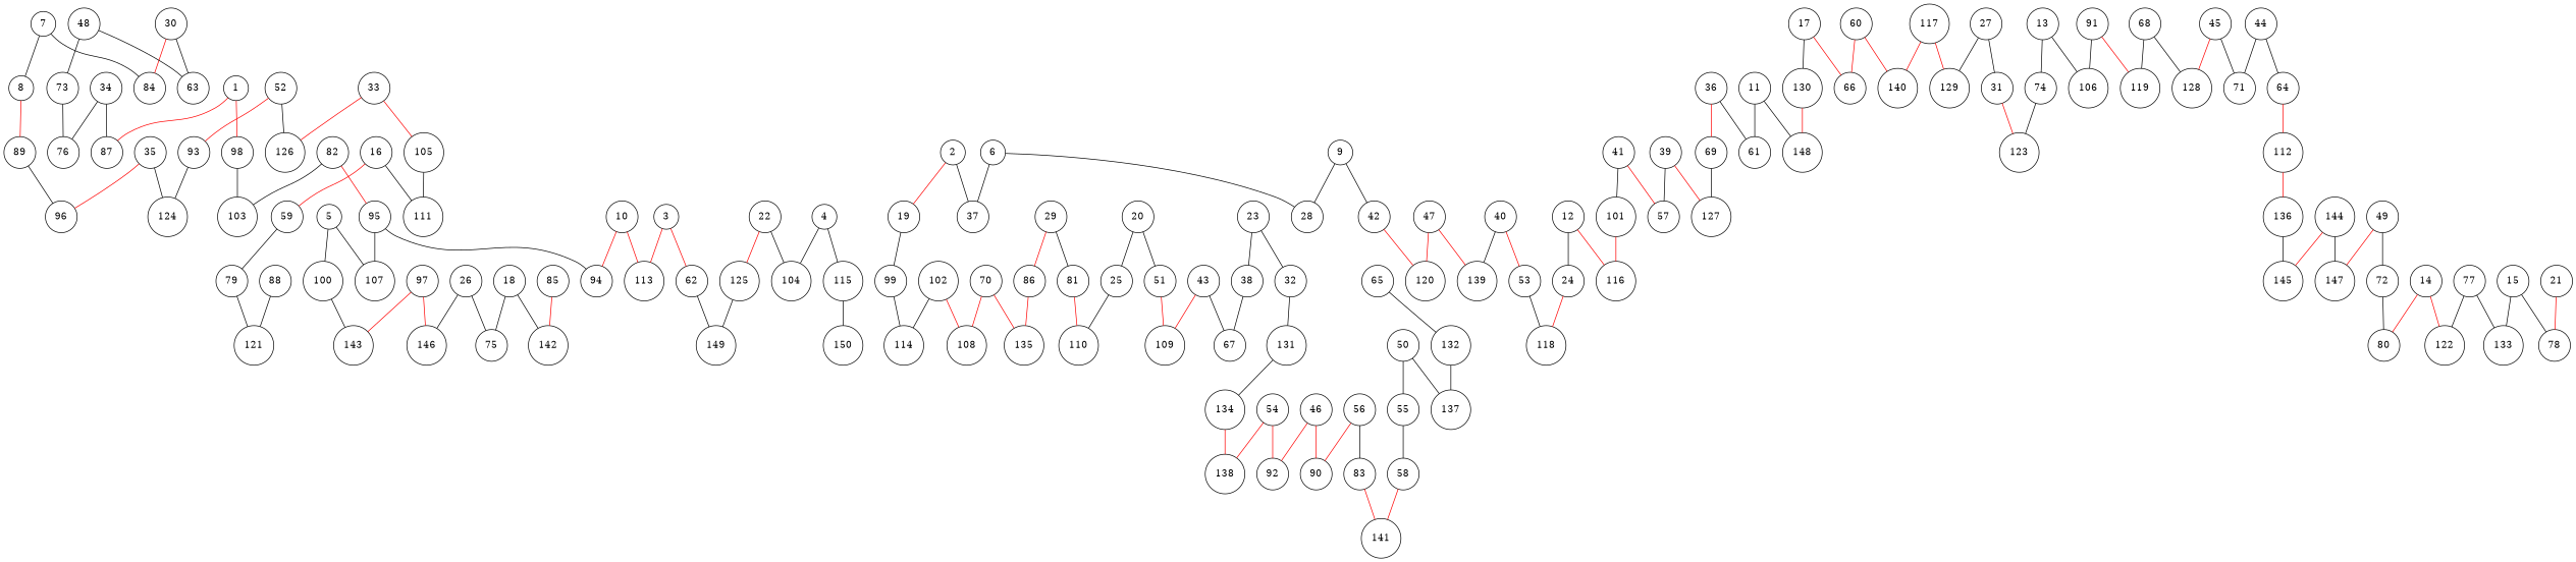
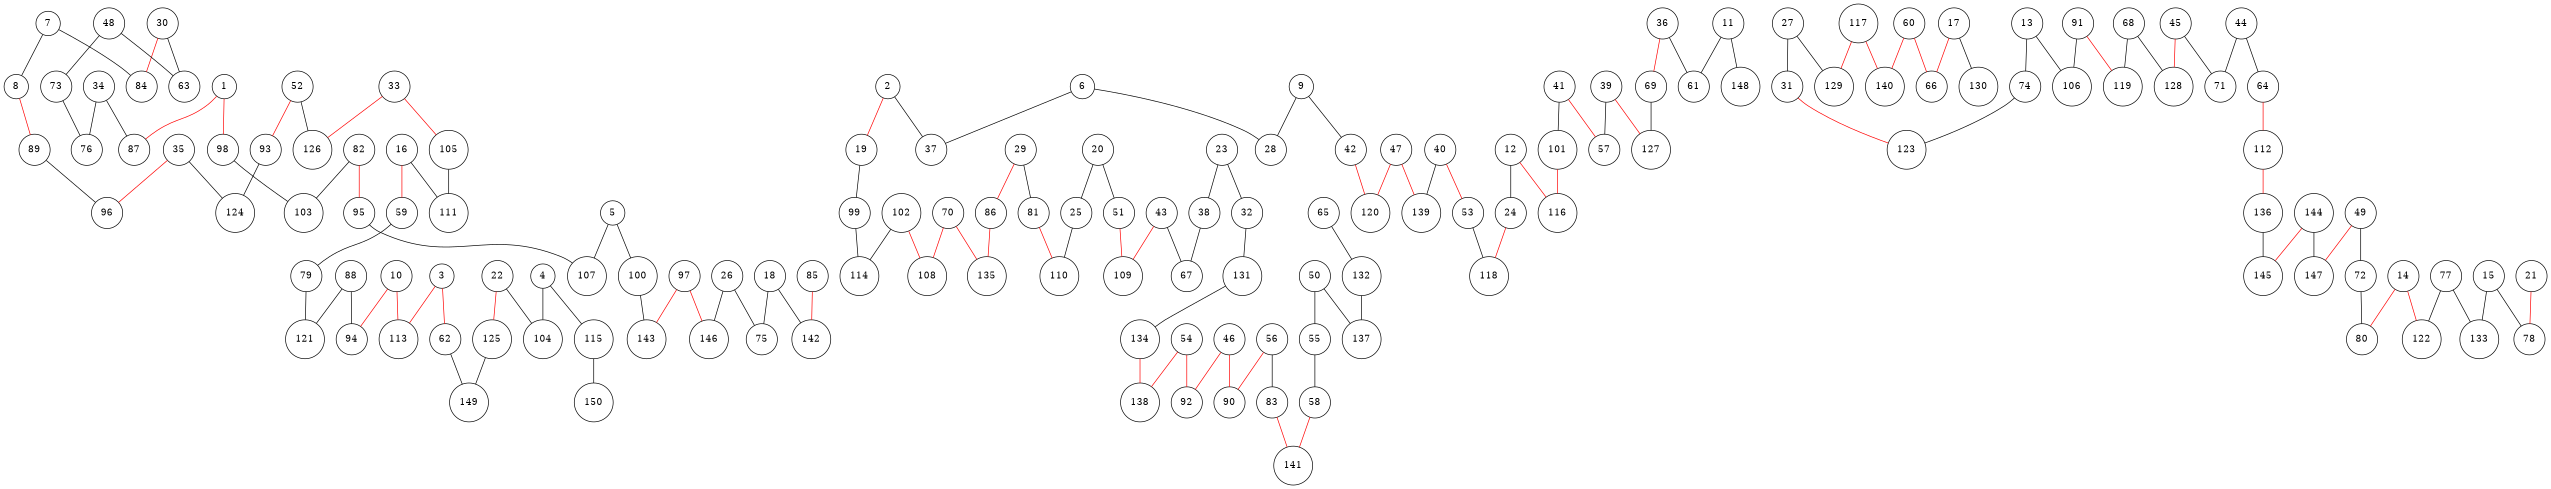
  graph {
    node [fillcolor=white shape=circle]
    edge [color=black]
    1
    87
    98
    103
    2
    19
    37
    99
    3
    62
    113
    149
    4
    104
    115
    150
    5
    100
    107
    143
    6
    28
    7
    8
    84
    89
    96
    9
    42
    120
    10
    94
    11
    61
    148
    12
    24
    116
    118
    13
    74
    106
    123
    14
    80
    122
    15
    78
    133
    16
    59
    111
    79
    17
    66
    130
    18
    75
    142
    114
    20
    25
    51
    110
    109
    21
    22
    125
    23
    32
    38
    131
    67
    26
    146
    27
    31
    129
    29
    81
    86
    135
    30
    63
    134
    33
    105
    126
    34
    76
    35
    124
    36
    69
    127
    39
    57
    40
    53
    139
    41
    101
    43
    44
    64
    71
    112
    45
    128
    46
    90
    92
    47
    48
    73
    49
    72
    147
    50
    55
    137
    58
    52
    93
    54
    138
    141
    56
    83
    121
    60
    140
    136
    65
    132
    85
    68
    119
    70
    108
    77
    82
    95
    88
    91
    97
    102
    145
    117
    144
    1 -- 87 [color=red]
    1 -- 98 [color=red]
    98 -- 103
    2 -- 19 [color=red]
    2 -- 37
    19 -- 99
    99 -- 114
    3 -- 62 [color=red]
    3 -- 113 [color=red]
    62 -- 149
    4 -- 104
    4 -- 115
    115 -- 150
    5 -- 100
    5 -- 107
    100 -- 143
    6 -- 37
    6 -- 28
    7 -- 8
    7 -- 84
    8 -- 89 [color=red]
    89 -- 96
    9 -- 28
    9 -- 42
    42 -- 120 [color=red]
    10 -- 113 [color=red]
    10 -- 94 [color=red]
    11 -- 61
    11 -- 148
    12 -- 24
    12 -- 116 [color=red]
    24 -- 118 [color=red]
    13 -- 74
    13 -- 106
    74 -- 123
    14 -- 80 [color=red]
    14 -- 122 [color=red]
    15 -- 78
    15 -- 133
    16 -- 59 [color=red]
    16 -- 111
    59 -- 79
    79 -- 121
    17 -- 66 [color=red]
    17 -- 130
-   130 -- 148 [color=red]
    18 -- 75
    18 -- 142
    20 -- 25
    20 -- 51
    25 -- 110
    51 -- 109 [color=red]
    21 -- 78 [color=red]
    22 -- 104
    22 -- 125 [color=red]
    125 -- 149
    23 -- 32
    23 -- 38
    32 -- 131
    38 -- 67
    131 -- 134
    26 -- 75
    26 -- 146
    27 -- 31
    27 -- 129
    31 -- 123 [color=red]
    29 -- 81
    29 -- 86 [color=red]
    81 -- 110 [color=red]
    86 -- 135 [color=red]
    30 -- 84 [color=red]
    30 -- 63
    134 -- 138 [color=red]
    33 -- 105 [color=red]
    33 -- 126 [color=red]
    105 -- 111
    34 -- 87
    34 -- 76
    35 -- 96 [color=red]
    35 -- 124
    36 -- 61
    36 -- 69 [color=red]
    69 -- 127
    39 -- 127 [color=red]
    39 -- 57
    40 -- 53 [color=red]
    40 -- 139
    53 -- 118
    41 -- 57 [color=red]
    41 -- 101
    101 -- 116 [color=red]
    43 -- 109 [color=red]
    43 -- 67
    44 -- 64
    44 -- 71
    64 -- 112 [color=red]
    112 -- 136 [color=red]
    45 -- 71
    45 -- 128 [color=red]
    46 -- 90 [color=red]
    46 -- 92 [color=red]
    47 -- 120 [color=red]
    47 -- 139 [color=red]
    48 -- 63
    48 -- 73
    73 -- 76
    49 -- 72
    49 -- 147 [color=red]
    72 -- 80
    50 -- 55
    50 -- 137
    55 -- 58
    58 -- 141 [color=red]
    52 -- 126
    52 -- 93 [color=red]
    93 -- 124
    54 -- 92 [color=red]
    54 -- 138 [color=red]
    56 -- 90 [color=red]
    56 -- 83
    83 -- 141 [color=red]
    60 -- 66 [color=red]
    60 -- 140 [color=red]
    136 -- 145
    65 -- 132
    132 -- 137
    85 -- 142 [color=red]
    68 -- 128
    68 -- 119
    70 -- 135 [color=red]
    70 -- 108 [color=red]
    77 -- 122
    77 -- 133
    82 -- 103
    82 -- 95 [color=red]
    95 -- 107
-   95 -- 94
+   88 -- 94
    88 -- 121
    91 -- 106
    91 -- 119 [color=red]
    97 -- 143 [color=red]
    97 -- 146 [color=red]
    102 -- 114
    102 -- 108 [color=red]
    117 -- 129 [color=red]
    117 -- 140 [color=red]
    144 -- 147
    144 -- 145 [color=red]
  }
